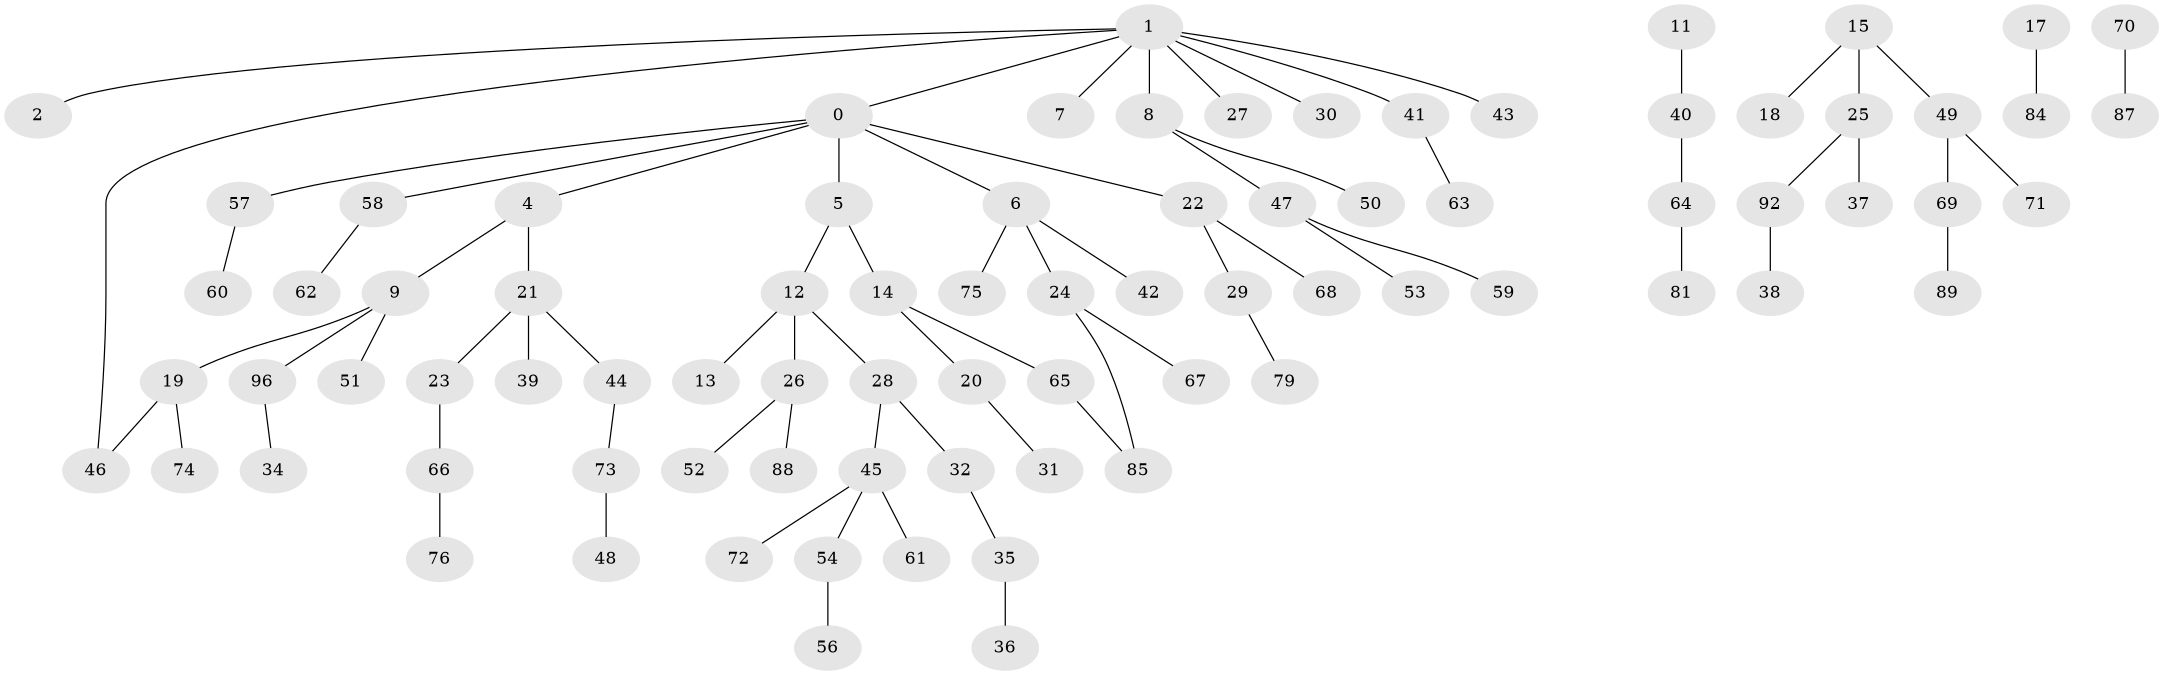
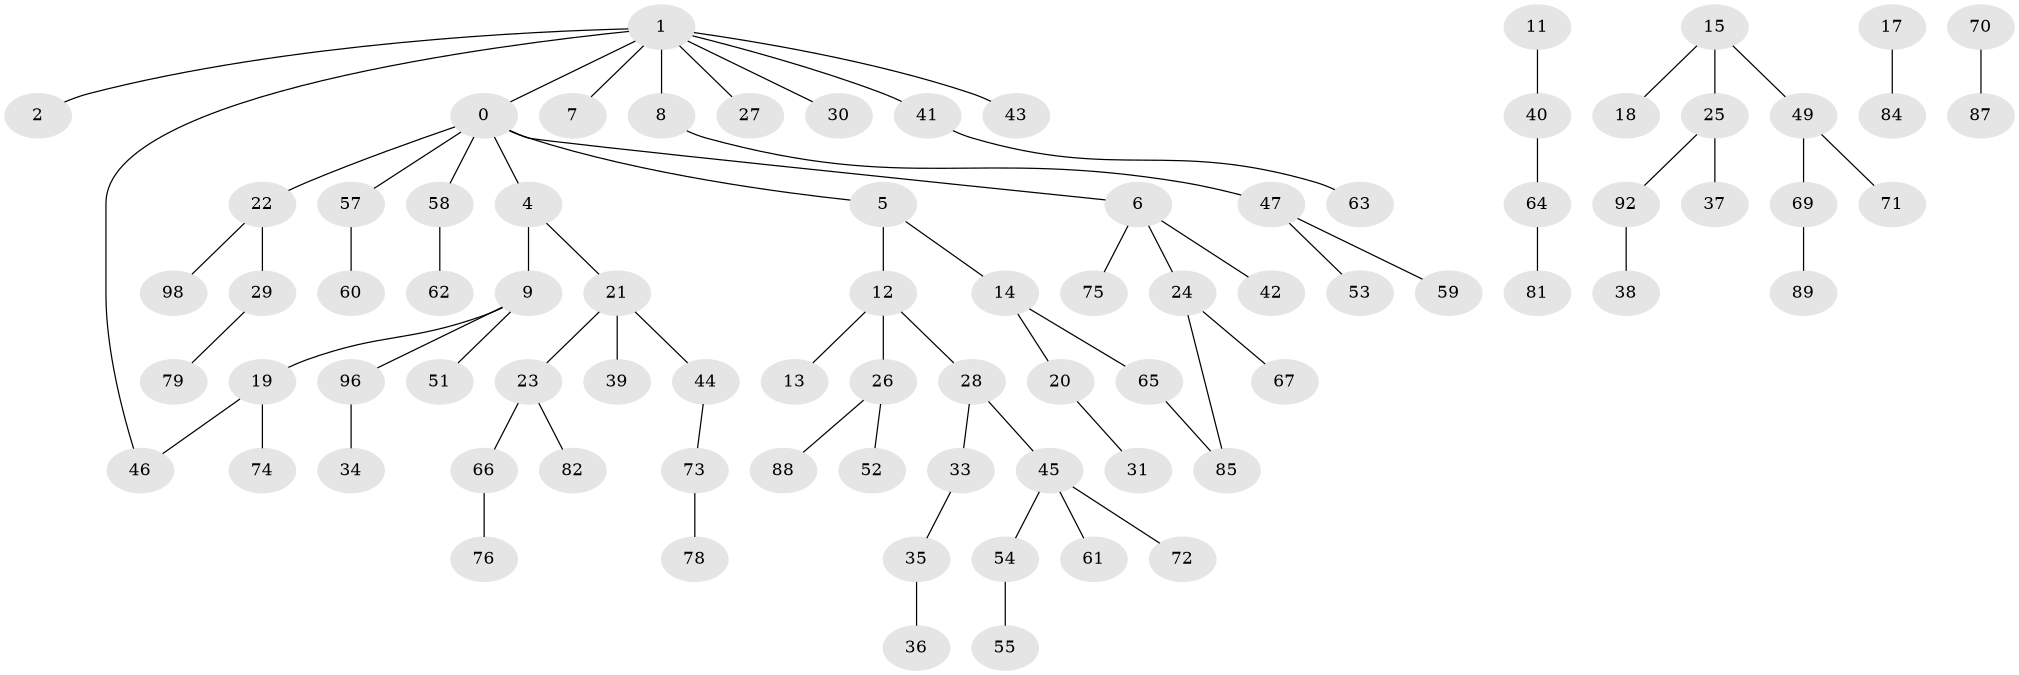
  graph {
    node [color=gray90 style=filled]
    1
    2
    n3 [label=0]
    7
    8
    27
    30
    41
    43
    46
    4
    5
    6
    22
    57
    58
    47
-   50
    63
    11
    40
    9
    21
    12
    14
    24
    42
    75
    29
-   68
+   68 [label=98]
    60
    62
    n33 [label=96]
    19
    51
    23
    39
    44
    13
    26
    28
    20
    65
    67
    n45 [label=85]
    15
    18
    25
    49
    53
    59
    34
    74
    17
    84
    64
    n57 [label=88]
    52
-   33 [label=32]
+   33
    45
    31
    n62 [label=92]
    37
    69
    71
    n66 [label=87]
    70
    66
+   82
    73
    79
    76
    38
    35
    54
    61
    72
    36
    81
-   78 [label=48]
-   55 [label=56]
+   78
+   55
    n82 [label=89]
    1 -- 2
    1 -- n3
    1 -- 7
    1 -- 8
    1 -- 27
    1 -- 30
    1 -- 41
    1 -- 43
    1 -- 46
    n3 -- 4
    n3 -- 5
    n3 -- 6
    n3 -- 22
    n3 -- 57
    n3 -- 58
    8 -- 47
-   8 -- 50
    41 -- 63
    4 -- 9
    4 -- 21
    5 -- 12
    5 -- 14
    6 -- 24
    6 -- 42
    6 -- 75
    22 -- 29
    22 -- 68
    57 -- 60
    58 -- 62
    47 -- 53
    47 -- 59
    11 -- 40
    40 -- 64
    9 -- n33
    9 -- 19
    9 -- 51
    21 -- 23
    21 -- 39
    21 -- 44
    12 -- 13
    12 -- 26
    12 -- 28
    14 -- 20
    14 -- 65
    24 -- 67
    24 -- n45
    29 -- 79
    n33 -- 34
    19 -- 46
    19 -- 74
    23 -- 66
+   23 -- 82
    44 -- 73
    26 -- n57
    26 -- 52
    28 -- 33
    28 -- 45
    20 -- 31
    65 -- n45
    15 -- 18
    15 -- 25
    15 -- 49
    25 -- n62
    25 -- 37
    49 -- 69
    49 -- 71
    17 -- 84
    64 -- 81
    33 -- 35
    45 -- 54
    45 -- 61
    45 -- 72
    n62 -- 38
    69 -- n82
    70 -- n66
    66 -- 76
    73 -- 78
    35 -- 36
    54 -- 55
  }
